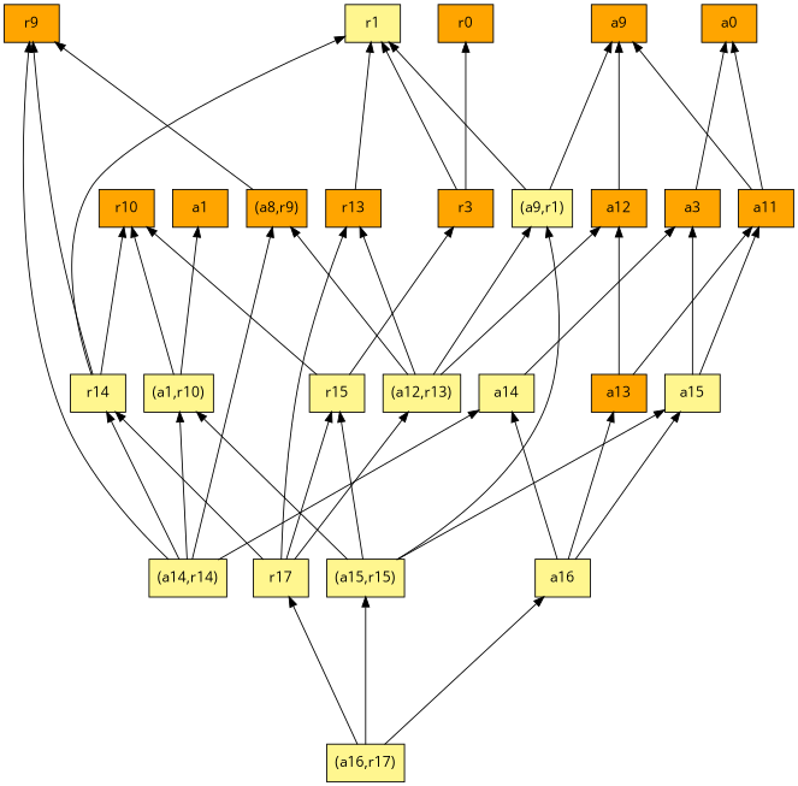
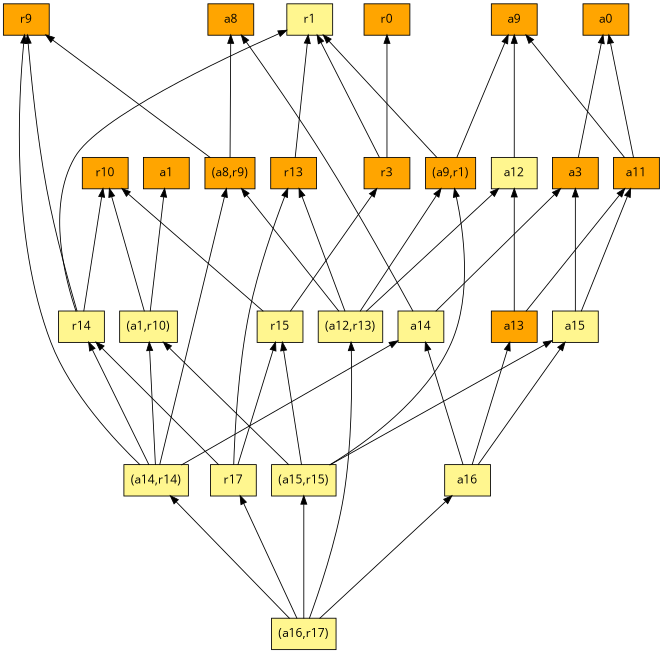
  digraph {
    fontname="Open Sans"
    rankdir=BT
    ranksep=2.0
    node [fillcolor=orange fontname="Open Sans" shape=record style=filled]
    edge [fontname="Open Sans"]
    n1 [label="{a13}"]
    n2 [label="{a11}"]
-   n3 [label="{a12}"]
+   n3 [fillcolor=khaki1 label="{a12}"]
    n4 [label="{a0}"]
    n5 [label="{a9}"]
    n6 [fillcolor=khaki1 label="{(a14,r14)}"]
    n7 [label="{(a8,r9)}"]
    n8 [fillcolor=khaki1 label="{a14}"]
    n9 [fillcolor=khaki1 label="{r14}"]
    n10 [fillcolor=khaki1 label="{(a1,r10)}"]
    n11 [label="{r9}"]
+   n12 [label="{a8}"]
    n13 [label="{a3}"]
    n14 [label="{r10}"]
    n15 [fillcolor=khaki1 label="{r1}"]
    n16 [label="{a1}"]
    n17 [fillcolor=khaki1 label="{r17}"]
    n18 [label="{r13}"]
    n19 [fillcolor=khaki1 label="{r15}"]
    n20 [label="{r3}"]
    n21 [label="{r0}"]
    n22 [fillcolor=khaki1 label="{(a15,r15)}"]
-   n23 [fillcolor=khaki1 label="{(a9,r1)}"]
+   n23 [label="{(a9,r1)}"]
    n24 [fillcolor=khaki1 label="{a15}"]
    n25 [fillcolor=khaki1 label="{(a12,r13)}"]
    n26 [fillcolor=khaki1 label="{a16}"]
    n27 [fillcolor=khaki1 label="{(a16,r17)}"]
    n1 -> n2
    n1 -> n3
    n2 -> n4
    n2 -> n5
    n3 -> n5
    n6 -> n7
    n6 -> n8
    n6 -> n9
    n6 -> n10
    n6 -> n11
    n7 -> n11
+   n7 -> n12
+   n8 -> n12
    n8 -> n13
    n9 -> n11
    n9 -> n14
    n9 -> n15
    n10 -> n14
    n10 -> n16
    n13 -> n4
    n17 -> n9
    n17 -> n18
    n17 -> n19
    n18 -> n15
    n19 -> n14
    n19 -> n20
    n20 -> n15
    n20 -> n21
    n22 -> n10
    n22 -> n19
    n22 -> n23
    n22 -> n24
    n23 -> n5
    n23 -> n15
    n24 -> n2
    n24 -> n13
    n25 -> n3
    n25 -> n7
    n25 -> n18
    n25 -> n23
    n26 -> n1
    n26 -> n8
    n26 -> n24
+   n27 -> n6
    n27 -> n17
    n27 -> n22
-   n17 -> n25
+   n27 -> n25
    n27 -> n26
  }
